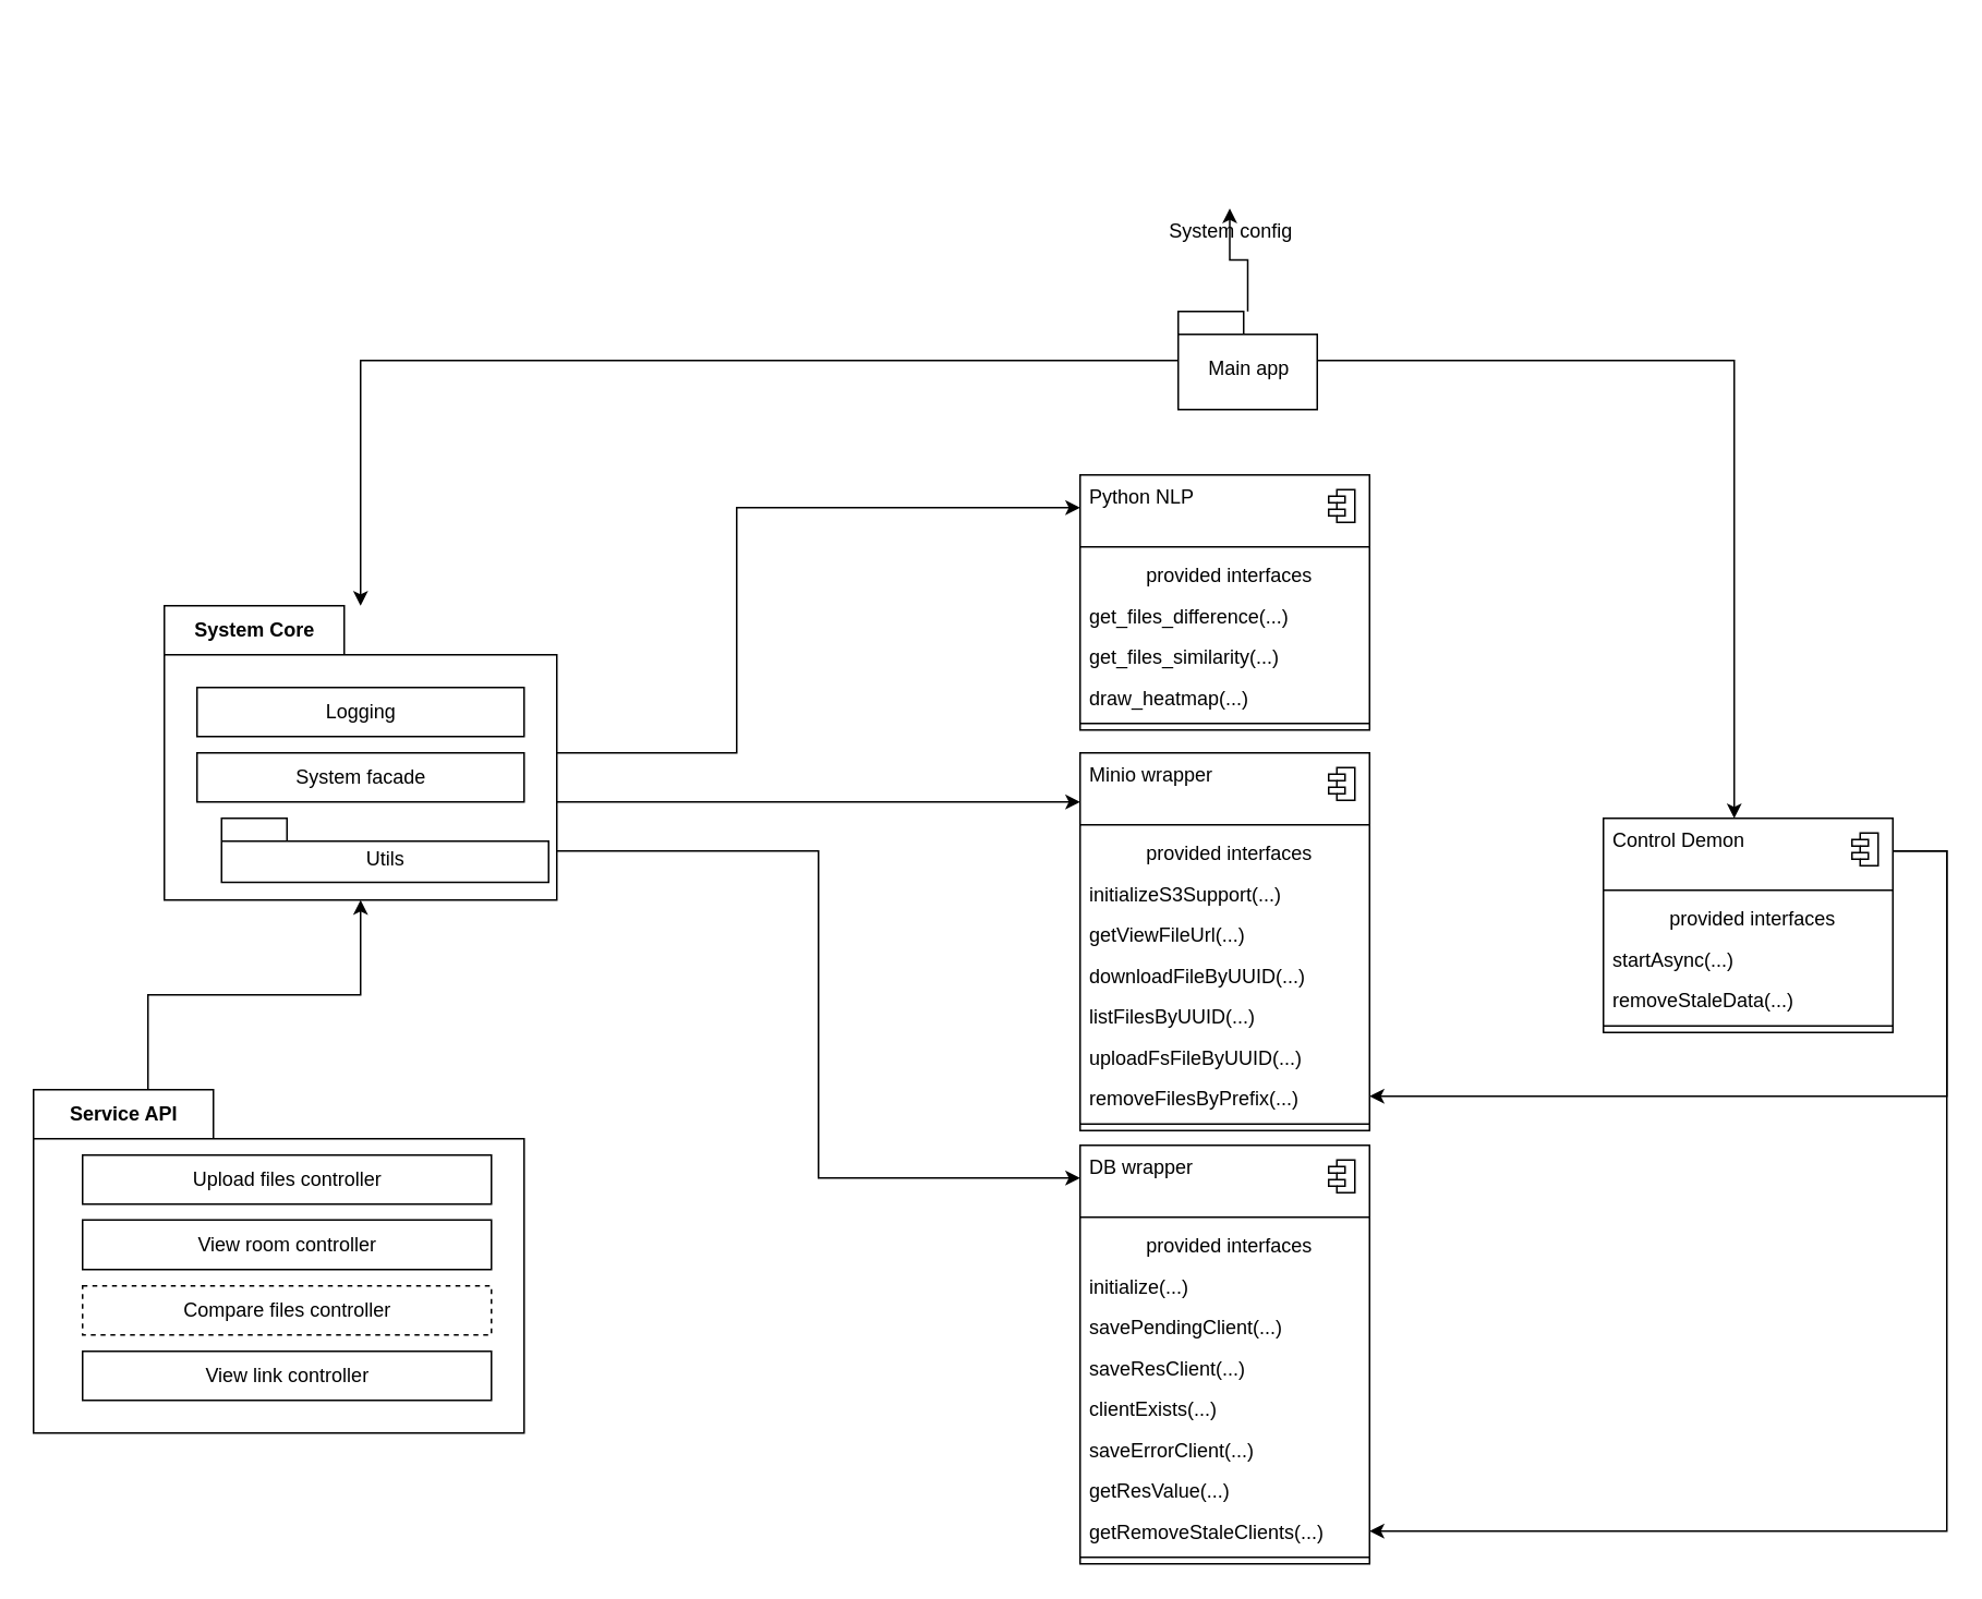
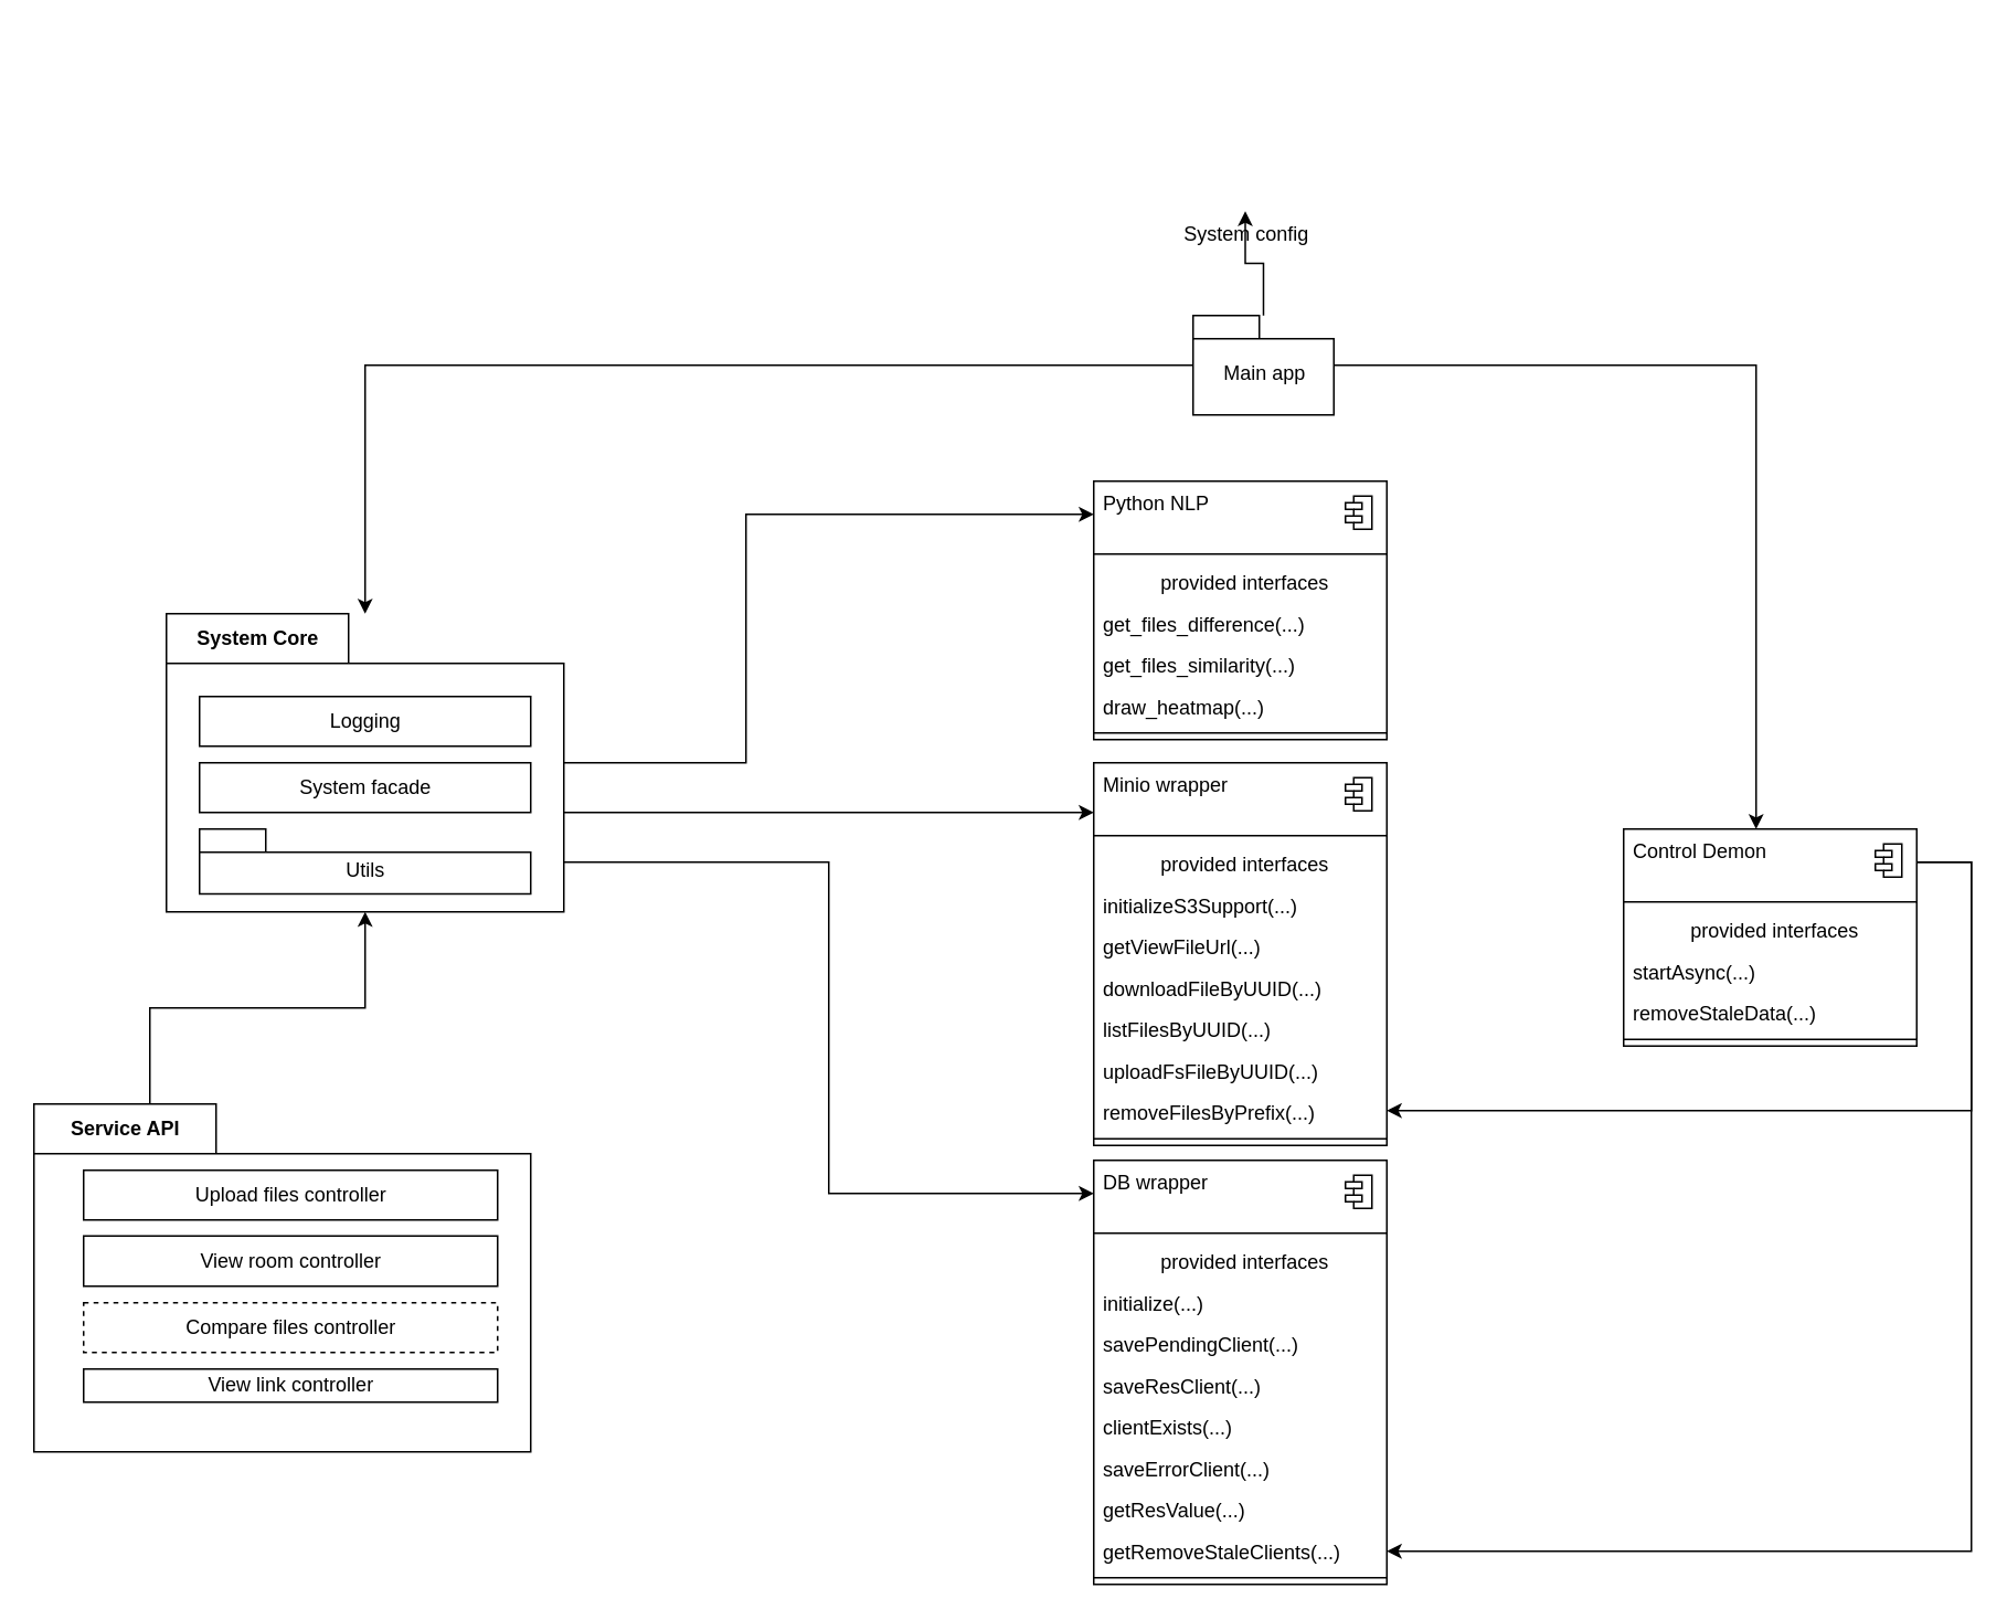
  <mxCell id="0" />
  <mxCell id="1" parent="0" />
  <mxCell id="2" style="edgeStyle=orthogonalEdgeStyle;rounded=0;orthogonalLoop=1;jettySize=auto;html=1;" parent="1" source="3" target="11" edge="1"><mxGeometry relative="1" as="geometry"><Array as="points"><mxPoint x="90" y="608" /><mxPoint x="220" y="608" /></Array></mxGeometry></mxCell>
  <mxCell id="3" value="Service API" style="shape=folder;fontStyle=1;tabWidth=110;tabHeight=30;tabPosition=left;html=1;boundedLbl=1;labelInHeader=1;" parent="1" vertex="1"><mxGeometry x="20" y="666" width="300" height="210" as="geometry" /></mxCell>
  <mxCell id="4" value="Upload files controller" style="html=1;" parent="3" vertex="1"><mxGeometry width="250" height="30" relative="1" as="geometry"><mxPoint x="30" y="40" as="offset" /></mxGeometry></mxCell>
  <mxCell id="5" value="View room controller" style="html=1;" parent="3" vertex="1"><mxGeometry x="30" y="79.66" width="250.01" height="30.34" as="geometry" /></mxCell>
- <mxCell id="6" value="View link controller" style="html=1;" parent="3" vertex="1"><mxGeometry x="30.01" y="160" width="250" height="30" as="geometry" /></mxCell>
+ <mxCell id="6" value="View link controller" style="html=1;" parent="3" vertex="1"><mxGeometry x="30.01" y="160" width="250" height="20" as="geometry" /></mxCell>
  <mxCell id="7" value="Compare files controller" style="html=1;dashed=1;" parent="3" vertex="1"><mxGeometry x="30" y="120" width="250.01" height="30" as="geometry" /></mxCell>
  <mxCell id="8" style="edgeStyle=orthogonalEdgeStyle;rounded=0;orthogonalLoop=1;jettySize=auto;html=1;" parent="1" source="11" target="16" edge="1"><mxGeometry relative="1" as="geometry"><Array as="points"><mxPoint x="450" y="460" /><mxPoint x="450" y="310" /></Array></mxGeometry></mxCell>
  <mxCell id="9" style="edgeStyle=orthogonalEdgeStyle;rounded=0;orthogonalLoop=1;jettySize=auto;html=1;" parent="1" source="11" target="25" edge="1"><mxGeometry relative="1" as="geometry"><Array as="points"><mxPoint x="560" y="490" /><mxPoint x="560" y="490" /></Array></mxGeometry></mxCell>
  <mxCell id="10" style="edgeStyle=orthogonalEdgeStyle;rounded=0;orthogonalLoop=1;jettySize=auto;html=1;" parent="1" source="11" target="37" edge="1"><mxGeometry relative="1" as="geometry"><Array as="points"><mxPoint x="500" y="520" /><mxPoint x="500" y="720" /></Array></mxGeometry></mxCell>
  <mxCell id="11" value="System Core" style="shape=folder;fontStyle=1;tabWidth=110;tabHeight=30;tabPosition=left;html=1;boundedLbl=1;labelInHeader=1;" parent="1" vertex="1"><mxGeometry x="100" y="370" width="240" height="180" as="geometry" /></mxCell>
  <mxCell id="12" value="Logging" style="html=1;" parent="11" vertex="1"><mxGeometry width="200" height="30" relative="1" as="geometry"><mxPoint x="20" y="50" as="offset" /></mxGeometry></mxCell>
  <mxCell id="13" value="System facade" style="html=1;" parent="11" vertex="1"><mxGeometry width="200" height="30" relative="1" as="geometry"><mxPoint x="20" y="90" as="offset" /></mxGeometry></mxCell>
- <mxCell id="14" value="&lt;span style=&quot;font-weight: normal&quot;&gt;Utils&lt;/span&gt;" style="shape=folder;fontStyle=1;spacingTop=10;tabWidth=40;tabHeight=14;tabPosition=left;html=1;" parent="11" vertex="1"><mxGeometry x="35" y="130" width="200" height="39.13" as="geometry" /></mxCell>
+ <mxCell id="14" value="&lt;span style=&quot;font-weight: normal&quot;&gt;Utils&lt;/span&gt;" style="shape=folder;fontStyle=1;spacingTop=10;tabWidth=40;tabHeight=14;tabPosition=left;html=1;" parent="11" vertex="1"><mxGeometry x="20" y="130" width="200" height="39.13" as="geometry" /></mxCell>
  <mxCell id="15" value="" style="fontStyle=1;align=center;verticalAlign=top;childLayout=stackLayout;horizontal=1;horizontalStack=0;resizeParent=1;resizeParentMax=0;resizeLast=0;marginBottom=0;" parent="1" vertex="1"><mxGeometry x="660" y="290" width="177" height="156" as="geometry" /></mxCell>
  <mxCell id="16" value="Python NLP" style="html=1;align=left;spacingLeft=4;verticalAlign=top;strokeColor=none;fillColor=none;" parent="15" vertex="1"><mxGeometry width="177" height="40" as="geometry" /></mxCell>
  <mxCell id="17" value="" style="shape=module;jettyWidth=10;jettyHeight=4;" parent="16" vertex="1"><mxGeometry x="1" width="16" height="20" relative="1" as="geometry"><mxPoint x="-25" y="9" as="offset" /></mxGeometry></mxCell>
  <mxCell id="18" value="" style="line;strokeWidth=1;fillColor=none;align=left;verticalAlign=middle;spacingTop=-1;spacingLeft=3;spacingRight=3;rotatable=0;labelPosition=right;points=[];portConstraint=eastwest;" parent="15" vertex="1"><mxGeometry y="40" width="177" height="8" as="geometry" /></mxCell>
  <mxCell id="19" value="provided interfaces" style="html=1;align=center;spacingLeft=4;verticalAlign=top;strokeColor=none;fillColor=none;" parent="15" vertex="1"><mxGeometry y="48" width="177" height="25" as="geometry" /></mxCell>
  <mxCell id="20" value="get_files_difference(...)" style="html=1;align=left;spacingLeft=4;verticalAlign=top;strokeColor=none;fillColor=none;" parent="15" vertex="1"><mxGeometry y="73" width="177" height="25" as="geometry" /></mxCell>
  <mxCell id="21" value="get_files_similarity(...)" style="html=1;align=left;spacingLeft=4;verticalAlign=top;strokeColor=none;fillColor=none;" parent="15" vertex="1"><mxGeometry y="98" width="177" height="25" as="geometry" /></mxCell>
  <mxCell id="22" value="draw_heatmap(...)" style="html=1;align=left;spacingLeft=4;verticalAlign=top;strokeColor=none;fillColor=none;" parent="15" vertex="1"><mxGeometry y="123" width="177" height="25" as="geometry" /></mxCell>
  <mxCell id="23" value="" style="line;strokeWidth=1;fillColor=none;align=left;verticalAlign=middle;spacingTop=-1;spacingLeft=3;spacingRight=3;rotatable=0;labelPosition=right;points=[];portConstraint=eastwest;" parent="15" vertex="1"><mxGeometry y="148" width="177" height="8" as="geometry" /></mxCell>
  <mxCell id="24" value="" style="fontStyle=1;align=center;verticalAlign=top;childLayout=stackLayout;horizontal=1;horizontalStack=0;resizeParent=1;resizeParentMax=0;resizeLast=0;marginBottom=0;" parent="1" vertex="1"><mxGeometry x="660" y="460" width="177" height="231" as="geometry" /></mxCell>
  <mxCell id="25" value="Minio wrapper" style="html=1;align=left;spacingLeft=4;verticalAlign=top;strokeColor=none;fillColor=none;" parent="24" vertex="1"><mxGeometry width="177" height="40" as="geometry" /></mxCell>
  <mxCell id="26" value="" style="shape=module;jettyWidth=10;jettyHeight=4;" parent="25" vertex="1"><mxGeometry x="1" width="16" height="20" relative="1" as="geometry"><mxPoint x="-25" y="9" as="offset" /></mxGeometry></mxCell>
  <mxCell id="27" value="" style="line;strokeWidth=1;fillColor=none;align=left;verticalAlign=middle;spacingTop=-1;spacingLeft=3;spacingRight=3;rotatable=0;labelPosition=right;points=[];portConstraint=eastwest;" parent="24" vertex="1"><mxGeometry y="40" width="177" height="8" as="geometry" /></mxCell>
  <mxCell id="28" value="provided interfaces" style="html=1;align=center;spacingLeft=4;verticalAlign=top;strokeColor=none;fillColor=none;" parent="24" vertex="1"><mxGeometry y="48" width="177" height="25" as="geometry" /></mxCell>
  <mxCell id="29" value="initializeS3Support(...)" style="html=1;align=left;spacingLeft=4;verticalAlign=top;strokeColor=none;fillColor=none;" parent="24" vertex="1"><mxGeometry y="73" width="177" height="25" as="geometry" /></mxCell>
  <mxCell id="30" value="getViewFileUrl(...)" style="html=1;align=left;spacingLeft=4;verticalAlign=top;strokeColor=none;fillColor=none;" parent="24" vertex="1"><mxGeometry y="98" width="177" height="25" as="geometry" /></mxCell>
  <mxCell id="31" value="downloadFileByUUID(...)" style="html=1;align=left;spacingLeft=4;verticalAlign=top;strokeColor=none;fillColor=none;" parent="24" vertex="1"><mxGeometry y="123" width="177" height="25" as="geometry" /></mxCell>
  <mxCell id="32" value="listFilesByUUID(...)" style="html=1;align=left;spacingLeft=4;verticalAlign=top;strokeColor=none;fillColor=none;" parent="24" vertex="1"><mxGeometry y="148" width="177" height="25" as="geometry" /></mxCell>
  <mxCell id="33" value="uploadFsFileByUUID(...)" style="html=1;align=left;spacingLeft=4;verticalAlign=top;strokeColor=none;fillColor=none;" vertex="1" parent="24"><mxGeometry y="173" width="177" height="25" as="geometry" /></mxCell>
  <mxCell id="34" value="removeFilesByPrefix(...)" style="html=1;align=left;spacingLeft=4;verticalAlign=top;strokeColor=none;fillColor=none;" parent="24" vertex="1"><mxGeometry y="198" width="177" height="25" as="geometry" /></mxCell>
  <mxCell id="35" value="" style="line;strokeWidth=1;fillColor=none;align=left;verticalAlign=middle;spacingTop=-1;spacingLeft=3;spacingRight=3;rotatable=0;labelPosition=right;points=[];portConstraint=eastwest;" parent="24" vertex="1"><mxGeometry y="223" width="177" height="8" as="geometry" /></mxCell>
  <mxCell id="36" value="" style="fontStyle=1;align=center;verticalAlign=top;childLayout=stackLayout;horizontal=1;horizontalStack=0;resizeParent=1;resizeParentMax=0;resizeLast=0;marginBottom=0;" parent="1" vertex="1"><mxGeometry x="660" y="700" width="177" height="256" as="geometry" /></mxCell>
  <mxCell id="37" value="DB wrapper" style="html=1;align=left;spacingLeft=4;verticalAlign=top;strokeColor=none;fillColor=none;" parent="36" vertex="1"><mxGeometry width="177" height="40" as="geometry" /></mxCell>
  <mxCell id="38" value="" style="shape=module;jettyWidth=10;jettyHeight=4;" parent="37" vertex="1"><mxGeometry x="1" width="16" height="20" relative="1" as="geometry"><mxPoint x="-25" y="9" as="offset" /></mxGeometry></mxCell>
  <mxCell id="39" value="" style="line;strokeWidth=1;fillColor=none;align=left;verticalAlign=middle;spacingTop=-1;spacingLeft=3;spacingRight=3;rotatable=0;labelPosition=right;points=[];portConstraint=eastwest;" parent="36" vertex="1"><mxGeometry y="40" width="177" height="8" as="geometry" /></mxCell>
  <mxCell id="40" value="provided interfaces" style="html=1;align=center;spacingLeft=4;verticalAlign=top;strokeColor=none;fillColor=none;" parent="36" vertex="1"><mxGeometry y="48" width="177" height="25" as="geometry" /></mxCell>
  <mxCell id="41" value="initialize(...)" style="html=1;align=left;spacingLeft=4;verticalAlign=top;strokeColor=none;fillColor=none;" parent="36" vertex="1"><mxGeometry y="73" width="177" height="25" as="geometry" /></mxCell>
  <mxCell id="42" value="savePendingClient(...)" style="html=1;align=left;spacingLeft=4;verticalAlign=top;strokeColor=none;fillColor=none;" parent="36" vertex="1"><mxGeometry y="98" width="177" height="25" as="geometry" /></mxCell>
  <mxCell id="43" value="saveResClient(...)" style="html=1;align=left;spacingLeft=4;verticalAlign=top;strokeColor=none;fillColor=none;" parent="36" vertex="1"><mxGeometry y="123" width="177" height="25" as="geometry" /></mxCell>
  <mxCell id="44" value="clientExists(...)" style="html=1;align=left;spacingLeft=4;verticalAlign=top;strokeColor=none;fillColor=none;" parent="36" vertex="1"><mxGeometry y="148" width="177" height="25" as="geometry" /></mxCell>
  <mxCell id="45" value="saveErrorClient(...)" style="html=1;align=left;spacingLeft=4;verticalAlign=top;strokeColor=none;fillColor=none;" parent="36" vertex="1"><mxGeometry y="173" width="177" height="25" as="geometry" /></mxCell>
  <mxCell id="46" value="getResValue(...)" style="html=1;align=left;spacingLeft=4;verticalAlign=top;strokeColor=none;fillColor=none;" parent="36" vertex="1"><mxGeometry y="198" width="177" height="25" as="geometry" /></mxCell>
  <mxCell id="47" value="getRemoveStaleClients(...)" style="html=1;align=left;spacingLeft=4;verticalAlign=top;strokeColor=none;fillColor=none;" vertex="1" parent="36"><mxGeometry y="223" width="177" height="25" as="geometry" /></mxCell>
  <mxCell id="48" value="" style="line;strokeWidth=1;fillColor=none;align=left;verticalAlign=middle;spacingTop=-1;spacingLeft=3;spacingRight=3;rotatable=0;labelPosition=right;points=[];portConstraint=eastwest;" parent="36" vertex="1"><mxGeometry y="248" width="177" height="8" as="geometry" /></mxCell>
  <mxCell id="49" value="System config" style="shape=image;html=1;verticalAlign=top;verticalLabelPosition=bottom;labelBackgroundColor=#ffffff;imageAspect=0;aspect=fixed;image=https://cdn3.iconfinder.com/data/icons/files-and-folders-41/32/Files_and_Folders_file_config_configuration_options_cog-128.png" parent="1" vertex="1"><mxGeometry x="698" y="20" width="107" height="107" as="geometry" /></mxCell>
  <mxCell id="50" style="edgeStyle=orthogonalEdgeStyle;rounded=0;orthogonalLoop=1;jettySize=auto;html=1;" parent="1" source="53" target="49" edge="1"><mxGeometry relative="1" as="geometry" /></mxCell>
  <mxCell id="51" style="edgeStyle=orthogonalEdgeStyle;rounded=0;orthogonalLoop=1;jettySize=auto;html=1;" parent="1" source="53" target="11" edge="1"><mxGeometry relative="1" as="geometry" /></mxCell>
  <mxCell id="52" style="edgeStyle=orthogonalEdgeStyle;rounded=0;orthogonalLoop=1;jettySize=auto;html=1;" parent="1" source="53" target="55" edge="1"><mxGeometry relative="1" as="geometry"><Array as="points"><mxPoint x="1060" y="220" /></Array></mxGeometry></mxCell>
  <mxCell id="53" value="&lt;span style=&quot;font-weight: 400&quot;&gt;Main app&lt;/span&gt;" style="shape=folder;fontStyle=1;spacingTop=10;tabWidth=40;tabHeight=14;tabPosition=left;html=1;" parent="1" vertex="1"><mxGeometry x="720" y="190" width="85" height="60" as="geometry" /></mxCell>
  <mxCell id="54" value="" style="fontStyle=1;align=center;verticalAlign=top;childLayout=stackLayout;horizontal=1;horizontalStack=0;resizeParent=1;resizeParentMax=0;resizeLast=0;marginBottom=0;" parent="1" vertex="1"><mxGeometry x="980" y="500" width="177" height="131" as="geometry" /></mxCell>
  <mxCell id="55" value="Control Demon" style="html=1;align=left;spacingLeft=4;verticalAlign=top;strokeColor=none;fillColor=none;" parent="54" vertex="1"><mxGeometry width="177" height="40" as="geometry" /></mxCell>
  <mxCell id="56" value="" style="shape=module;jettyWidth=10;jettyHeight=4;" parent="55" vertex="1"><mxGeometry x="1" width="16" height="20" relative="1" as="geometry"><mxPoint x="-25" y="9" as="offset" /></mxGeometry></mxCell>
  <mxCell id="57" value="" style="line;strokeWidth=1;fillColor=none;align=left;verticalAlign=middle;spacingTop=-1;spacingLeft=3;spacingRight=3;rotatable=0;labelPosition=right;points=[];portConstraint=eastwest;" parent="54" vertex="1"><mxGeometry y="40" width="177" height="8" as="geometry" /></mxCell>
  <mxCell id="58" value="provided interfaces" style="html=1;align=center;spacingLeft=4;verticalAlign=top;strokeColor=none;fillColor=none;" parent="54" vertex="1"><mxGeometry y="48" width="177" height="25" as="geometry" /></mxCell>
  <mxCell id="59" value="startAsync(...)" style="html=1;align=left;spacingLeft=4;verticalAlign=top;strokeColor=none;fillColor=none;" parent="54" vertex="1"><mxGeometry y="73" width="177" height="25" as="geometry" /></mxCell>
  <mxCell id="60" value="removeStaleData(...)" style="html=1;align=left;spacingLeft=4;verticalAlign=top;strokeColor=none;fillColor=none;" vertex="1" parent="54"><mxGeometry y="98" width="177" height="25" as="geometry" /></mxCell>
  <mxCell id="61" value="" style="line;strokeWidth=1;fillColor=none;align=left;verticalAlign=middle;spacingTop=-1;spacingLeft=3;spacingRight=3;rotatable=0;labelPosition=right;points=[];portConstraint=eastwest;" parent="54" vertex="1"><mxGeometry y="123" width="177" height="8" as="geometry" /></mxCell>
  <mxCell id="62" style="edgeStyle=orthogonalEdgeStyle;rounded=0;orthogonalLoop=1;jettySize=auto;html=1;" edge="1" parent="1" source="55" target="34"><mxGeometry relative="1" as="geometry"><Array as="points"><mxPoint x="1190" y="520" /><mxPoint x="1190" y="670" /></Array></mxGeometry></mxCell>
  <mxCell id="63" style="edgeStyle=orthogonalEdgeStyle;rounded=0;orthogonalLoop=1;jettySize=auto;html=1;" edge="1" parent="1" source="55" target="47"><mxGeometry relative="1" as="geometry"><Array as="points"><mxPoint x="1190" y="520" /><mxPoint x="1190" y="936" /></Array></mxGeometry></mxCell>
